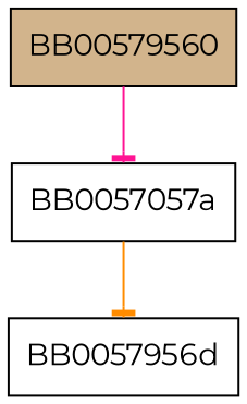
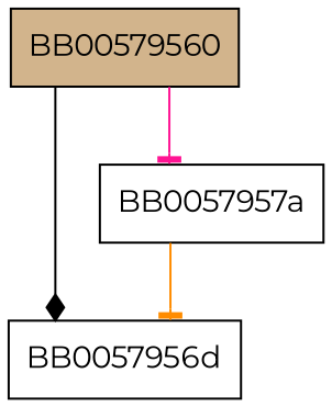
  digraph {
    fontname=Montserrat
    splines=ortho
    node [fillcolor=white fontname=Montserrat shape=box style=filled]
    edge [arrowhead=tee fontname=Montserrat]
    BB00579560 [fillcolor=tan]
    n2 [label=BB0057956d]
-   BB0057957a [label=BB0057057a]
+   BB0057957a
+   BB00579560 -> n2 [arrowhead=diamond color=black]
    BB00579560 -> BB0057957a [color=deeppink]
    BB0057957a -> n2 [color=darkorange]
  }
